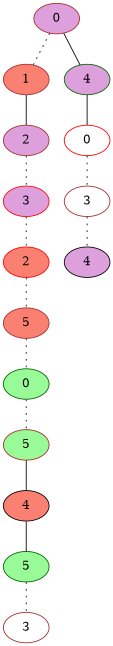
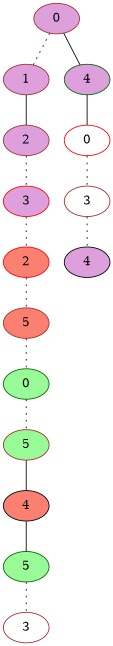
  graph {
    node [style=filled fillcolor=plum color=brown]
    edge [style=dotted]
    n1 [label=0]
-   n2 [label=1 fillcolor=salmon]
+   n2 [label=1]
    n3 [label=4 color=darkgreen]
    n4 [label=2]
    n5 [label=3 color=red]
    n6 [label=2 fillcolor=salmon color=red]
    n7 [label=5 fillcolor=salmon]
    n8 [label=0 fillcolor=palegreen color=darkgreen]
    n9 [label=5 fillcolor=palegreen]
    n10 [label=4 fillcolor=salmon color=black]
    n11 [label=5 fillcolor=palegreen color=darkgreen]
    n12 [label=3 fillcolor=white]
    n13 [label=0 fillcolor=white color=red]
    n14 [label=3 fillcolor=white]
    n15 [label=4 color=black]
    n1 -- n2
    n1 -- n3 [style=""]
    n2 -- n4 [style=""]
    n3 -- n13 [style=""]
    n4 -- n5
    n5 -- n6
    n6 -- n7
    n7 -- n8
    n8 -- n9
    n9 -- n10 [style=""]
    n10 -- n11 [style=""]
    n11 -- n12
    n13 -- n14
    n14 -- n15
  }
